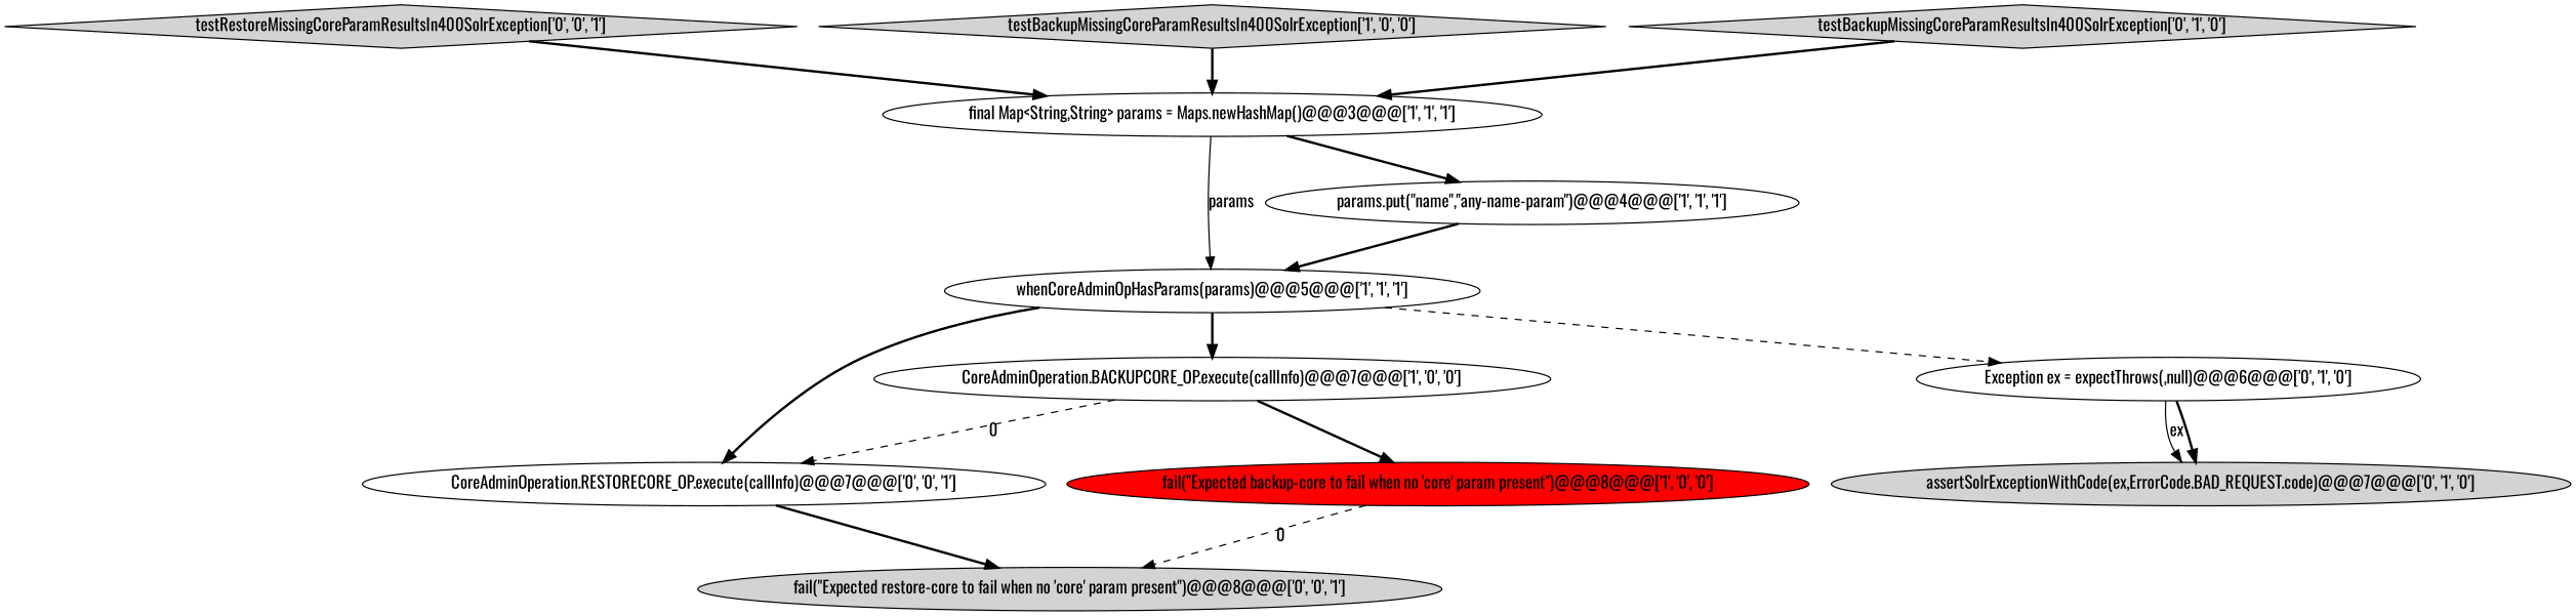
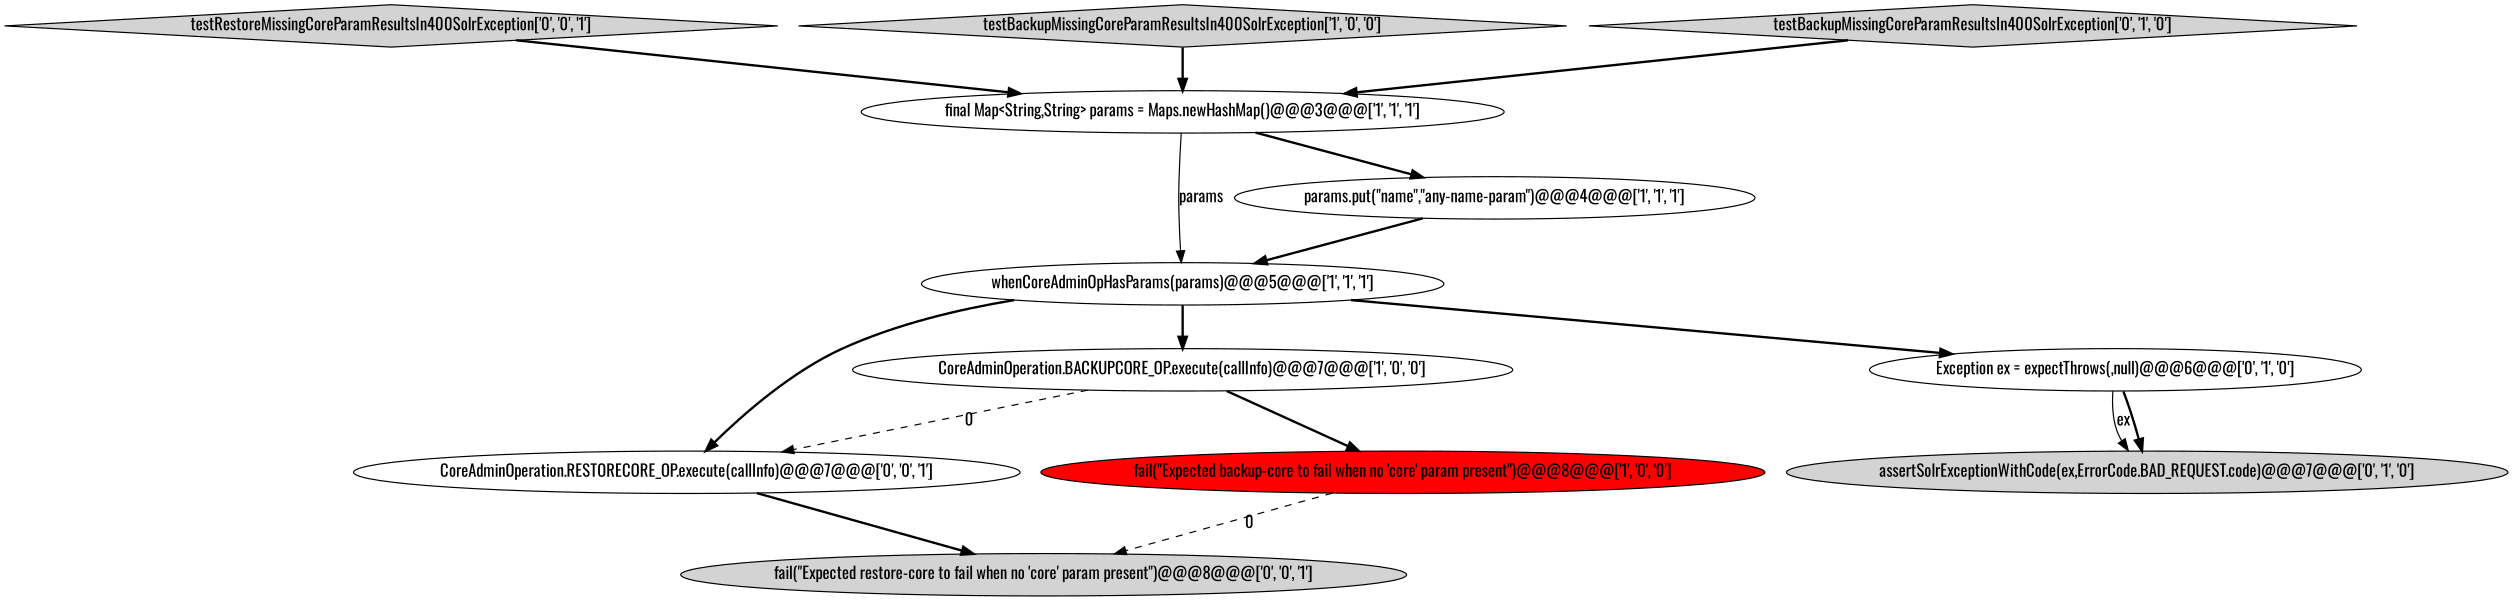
  digraph {
    fontname=Oswald
    node [fillcolor=white shape=ellipse style=filled fontname=Oswald]
    edge [style=bold fontname=Oswald]
    n1 [fillcolor=lightgray label="testRestoreMissingCoreParamResultsIn400SolrException['0', '0', '1']" shape=diamond]
    n2 [label="final Map<String,String> params = Maps.newHashMap()@@@3@@@['1', '1', '1']"]
    n3 [label="params.put(\"name\",\"any-name-param\")@@@4@@@['1', '1', '1']"]
    n4 [label="whenCoreAdminOpHasParams(params)@@@5@@@['1', '1', '1']"]
    n5 [label="CoreAdminOperation.RESTORECORE_OP.execute(callInfo)@@@7@@@['0', '0', '1']"]
    n6 [fillcolor=lightgray label="fail(\"Expected restore-core to fail when no 'core' param present\")@@@8@@@['0', '0', '1']"]
    n7 [fillcolor=lightgray label="testBackupMissingCoreParamResultsIn400SolrException['1', '0', '0']" shape=diamond]
    n8 [fillcolor=lightgray label="assertSolrExceptionWithCode(ex,ErrorCode.BAD_REQUEST.code)@@@7@@@['0', '1', '0']"]
    n9 [label="Exception ex = expectThrows(,null)@@@6@@@['0', '1', '0']"]
    n10 [label="CoreAdminOperation.BACKUPCORE_OP.execute(callInfo)@@@7@@@['1', '0', '0']"]
    n11 [fillcolor=lightgray label="testBackupMissingCoreParamResultsIn400SolrException['0', '1', '0']" shape=diamond]
    n12 [fillcolor=red label="fail(\"Expected backup-core to fail when no 'core' param present\")@@@8@@@['1', '0', '0']"]
    n1 -> n2
    n2 -> n3
    n2 -> n4 [label=params style=solid]
    n3 -> n4
    n4 -> n5
-   n4 -> n9 [style=dashed]
+   n4 -> n9
    n4 -> n10
    n5 -> n6
    n7 -> n2
    n9 -> n8 [label=ex style=solid]
    n9 -> n8
    n10 -> n5 [label=0 style=dashed]
    n10 -> n12
    n11 -> n2
    n12 -> n6 [label=0 style=dashed]
  }
